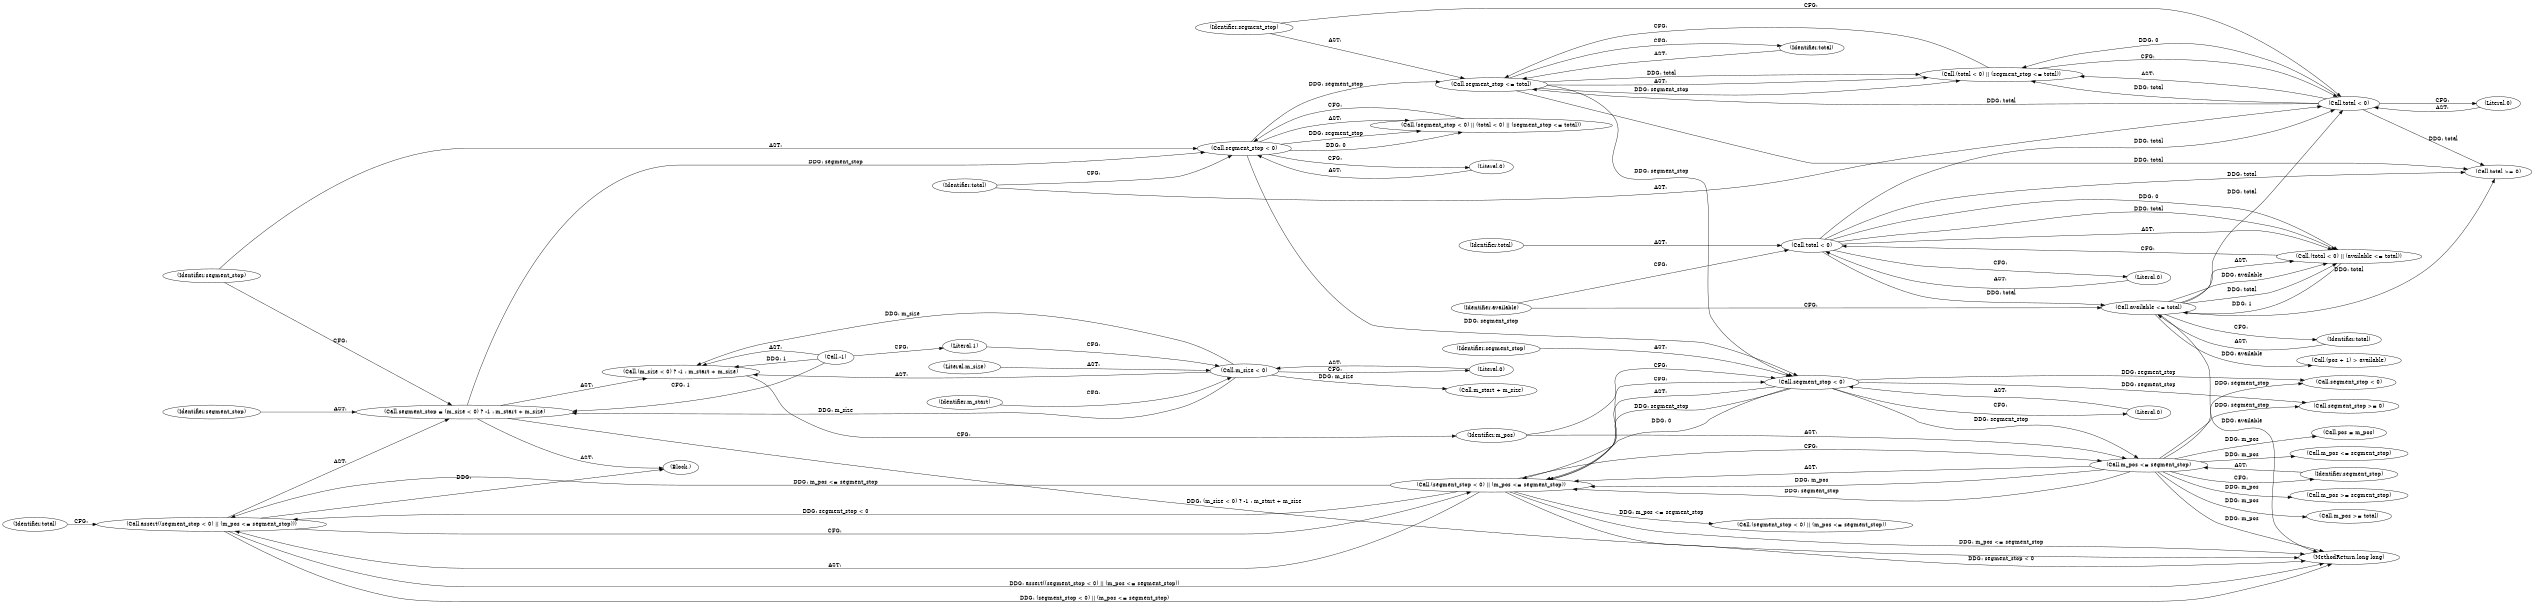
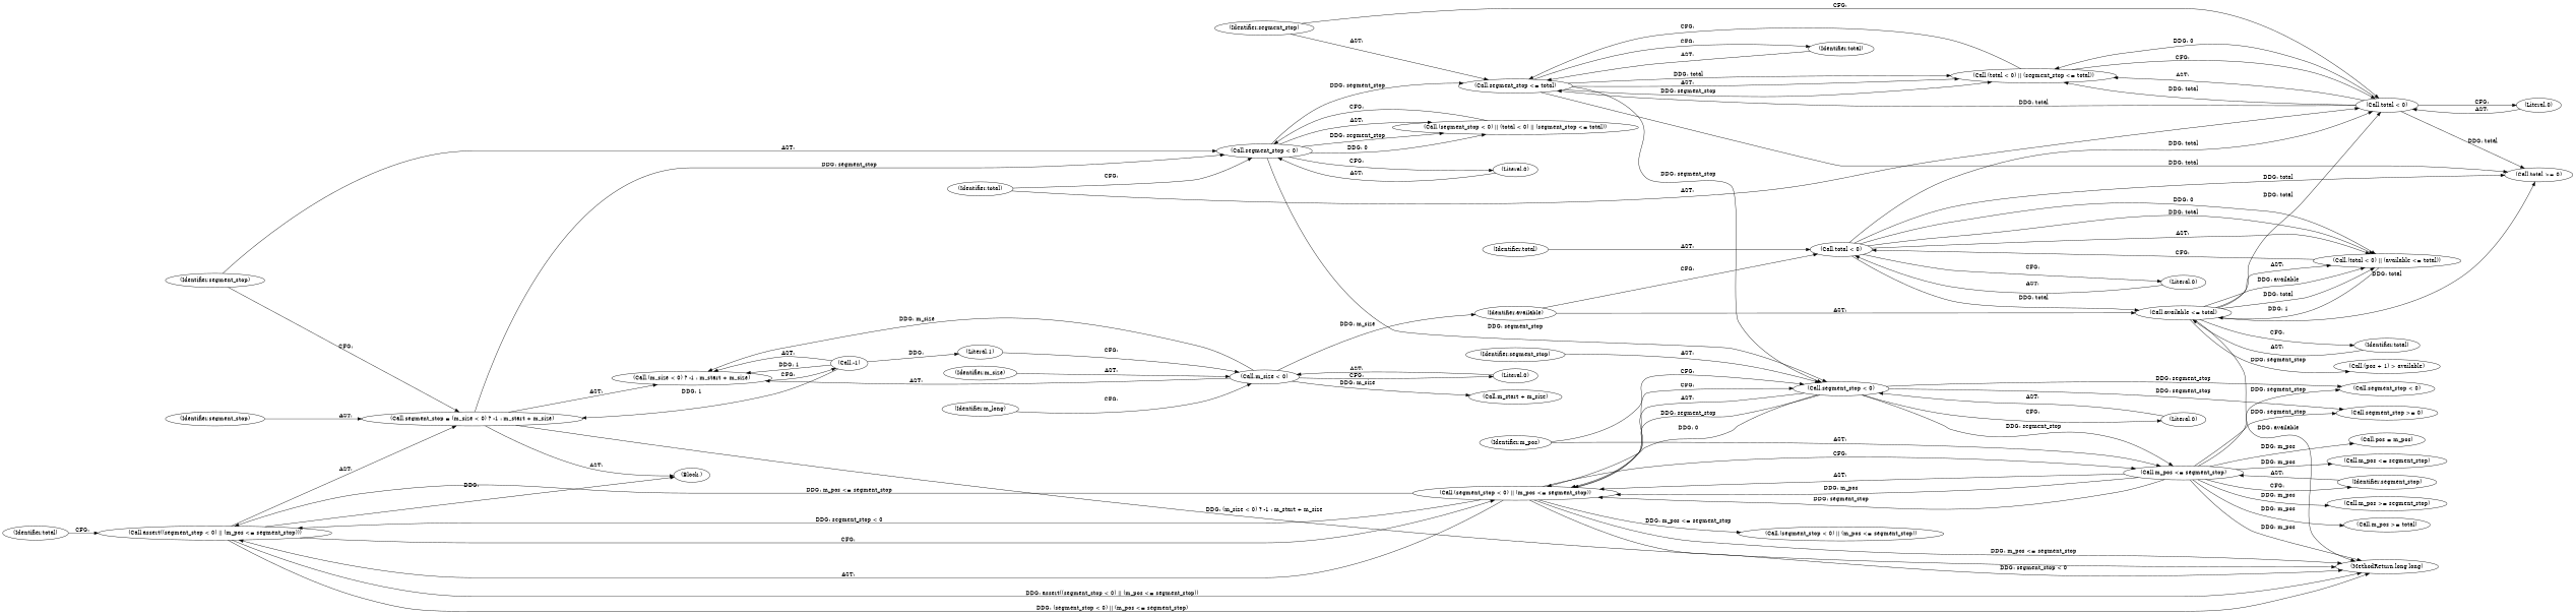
  digraph {
    rankdir=LR
    n1 [label="(Call,assert((segment_stop < 0) || (m_pos <= segment_stop)))"]
    n2 [label="(Call,(segment_stop < 0) || (m_pos <= segment_stop))"]
    n3 [label="(MethodReturn,long long)"]
    n4 [label="(Block,)"]
    n5 [label="(Call,segment_stop = (m_size < 0) ? -1 : m_start + m_size)"]
    n6 [label="(Call,segment_stop < 0)"]
    n7 [label="(Call,m_pos <= segment_stop)"]
    n8 [label="(Call,(segment_stop < 0) || (m_pos <= segment_stop))"]
    n9 [label="(Literal,0)"]
    n10 [label="(Call,segment_stop < 0)"]
    n11 [label="(Call,segment_stop >= 0)"]
    n12 [label="(Call,m_pos >= segment_stop)"]
    n13 [label="(Call,m_pos >= total)"]
    n14 [label="(Identifier,segment_stop)"]
    n15 [label="(Call,pos = m_pos)"]
    n16 [label="(Call,m_pos <= segment_stop)"]
    n17 [label="(Call,segment_stop < 0)"]
    n18 [label="(Call,segment_stop <= total)"]
    n19 [label="(Call,(segment_stop < 0) || (total < 0) || (segment_stop <= total))"]
    n20 [label="(Literal,0)"]
    n21 [label="(Call,(total < 0) || (segment_stop <= total))"]
    n22 [label="(Call,total >= 0)"]
    n23 [label="(Identifier,total)"]
    n24 [label="(Call,(m_size < 0) ? -1 : m_start + m_size)"]
    n25 [label="(Call,-1)"]
    n26 [label="(Literal,1)"]
    n27 [label="(Call,m_size < 0)"]
    n28 [label="(Literal,0)"]
    n29 [label="(Call,m_start + m_size)"]
    n30 [label="(Call,total < 0)"]
    n31 [label="(Literal,0)"]
    n32 [label="(Call,total < 0)"]
    n33 [label="(Call,available <= total)"]
    n34 [label="(Literal,0)"]
    n35 [label="(Call,(total < 0) || (available <= total))"]
    n36 [label="(Identifier,total)"]
    n37 [label="(Call,(pos + 1) > available)"]
    n38 [label="(Identifier,segment_stop)"]
    n39 [label="(Identifier,available)"]
    n40 [label="(Identifier,total)"]
    n41 [label="(Identifier,segment_stop)"]
    n42 [label="(Identifier,total)"]
    n43 [label="(Identifier,segment_stop)"]
    n44 [label="(Identifier,m_pos)"]
    n45 [label="(Identifier,total)"]
    n46 [label="(Identifier,segment_stop)"]
-   n47 [label="(Literal,m_size)"]
-   n48 [label="(Identifier,m_start)"]
+   n47 [label="(Identifier,m_size)"]
+   n48 [label="(Identifier,m_long)"]
    n1 -> n2 [label="CFG: "]
    n1 -> n3 [label="DDG: assert((segment_stop < 0) || (m_pos <= segment_stop))"]
    n1 -> n3 [label="DDG: (segment_stop < 0) || (m_pos <= segment_stop)"]
    n1 -> n4 [label="DDG: "]
    n1 -> n5 [label="AST: "]
    n2 -> n1 [label="AST: "]
    n2 -> n1 [label="DDG: segment_stop < 0"]
    n2 -> n1 [label="DDG: m_pos <= segment_stop"]
    n2 -> n3 [label="DDG: m_pos <= segment_stop"]
    n2 -> n3 [label="DDG: segment_stop < 0"]
    n2 -> n6 [label="CFG: "]
    n2 -> n7 [label="CFG: "]
    n2 -> n8 [label="DDG: m_pos <= segment_stop"]
    n5 -> n3 [label="DDG: (m_size < 0) ? -1 : m_start + m_size"]
    n5 -> n4 [label="AST: "]
    n5 -> n17 [label="DDG: segment_stop"]
    n5 -> n24 [label="AST: "]
    n6 -> n2 [label="AST: "]
    n6 -> n2 [label="DDG: segment_stop"]
    n6 -> n2 [label="DDG: 0"]
    n6 -> n7 [label="DDG: segment_stop"]
    n6 -> n9 [label="CFG: "]
    n6 -> n10 [label="DDG: segment_stop"]
    n6 -> n11 [label="DDG: segment_stop"]
    n7 -> n2 [label="AST: "]
    n7 -> n2 [label="DDG: m_pos"]
    n7 -> n2 [label="DDG: segment_stop"]
    n7 -> n3 [label="DDG: m_pos"]
    n7 -> n10 [label="DDG: segment_stop"]
    n7 -> n11 [label="DDG: segment_stop"]
    n7 -> n12 [label="DDG: m_pos"]
    n7 -> n13 [label="DDG: m_pos"]
    n7 -> n14 [label="CFG: "]
    n7 -> n15 [label="DDG: m_pos"]
    n7 -> n16 [label="DDG: m_pos"]
    n9 -> n6 [label="AST: "]
    n14 -> n7 [label="AST: "]
    n17 -> n6 [label="DDG: segment_stop"]
    n17 -> n18 [label="DDG: segment_stop"]
    n17 -> n19 [label="AST: "]
    n17 -> n19 [label="DDG: segment_stop"]
    n17 -> n19 [label="DDG: 0"]
    n17 -> n20 [label="CFG: "]
    n18 -> n6 [label="DDG: segment_stop"]
    n18 -> n21 [label="AST: "]
    n18 -> n21 [label="DDG: segment_stop"]
    n18 -> n21 [label="DDG: total"]
    n18 -> n22 [label="DDG: total"]
    n18 -> n23 [label="CFG: "]
    n19 -> n17 [label="CFG: "]
    n20 -> n17 [label="AST: "]
    n21 -> n18 [label="CFG: "]
    n21 -> n30 [label="CFG: "]
    n23 -> n18 [label="AST: "]
-   n24 -> n44 [label="CFG: "]
-   n25 -> n5 [label="CFG: 1"]
+   n24 -> n25 [label="CFG: "]
+   n25 -> n5 [label="DDG: 1"]
    n25 -> n24 [label="AST: "]
    n25 -> n24 [label="DDG: 1"]
-   n25 -> n26 [label="CFG: "]
+   n25 -> n26 [label="DDG: "]
    n26 -> n27 [label="CFG: "]
-   n27 -> n5 [label="DDG: m_size"]
+   n27 -> n39 [label="DDG: m_size"]
    n27 -> n24 [label="AST: "]
    n27 -> n24 [label="DDG: m_size"]
    n27 -> n28 [label="CFG: "]
    n27 -> n29 [label="DDG: m_size"]
    n28 -> n27 [label="AST: "]
    n30 -> n18 [label="DDG: total"]
    n30 -> n21 [label="AST: "]
    n30 -> n21 [label="DDG: total"]
    n30 -> n21 [label="DDG: 0"]
    n30 -> n22 [label="DDG: total"]
    n30 -> n31 [label="CFG: "]
    n31 -> n30 [label="AST: "]
    n32 -> n22 [label="DDG: total"]
    n32 -> n30 [label="DDG: total"]
    n32 -> n33 [label="DDG: total"]
    n32 -> n34 [label="CFG: "]
    n32 -> n35 [label="AST: "]
    n32 -> n35 [label="DDG: total"]
    n32 -> n35 [label="DDG: 0"]
    n33 -> n3 [label="DDG: available"]
    n33 -> n22 [label="DDG: total"]
    n33 -> n30 [label="DDG: total"]
    n33 -> n35 [label="AST: "]
    n33 -> n35 [label="DDG: available"]
    n33 -> n35 [label="DDG: total"]
    n33 -> n36 [label="CFG: "]
-   n33 -> n37 [label="DDG: available"]
+   n33 -> n37 [label="DDG: segment_stop"]
    n34 -> n32 [label="AST: "]
    n35 -> n32 [label="CFG: "]
    n35 -> n33 [label="DDG: 1"]
    n36 -> n33 [label="AST: "]
    n38 -> n5 [label="AST: "]
    n39 -> n32 [label="CFG: "]
-   n39 -> n33 [label="CFG: "]
+   n39 -> n33 [label="AST: "]
    n40 -> n17 [label="CFG: "]
    n40 -> n30 [label="AST: "]
    n41 -> n18 [label="AST: "]
    n41 -> n30 [label="CFG: "]
    n42 -> n1 [label="CFG: "]
    n43 -> n5 [label="CFG: "]
    n43 -> n17 [label="AST: "]
    n44 -> n6 [label="CFG: "]
    n44 -> n7 [label="AST: "]
    n45 -> n32 [label="AST: "]
    n46 -> n6 [label="AST: "]
    n47 -> n27 [label="AST: "]
    n48 -> n27 [label="CFG: "]
  }
